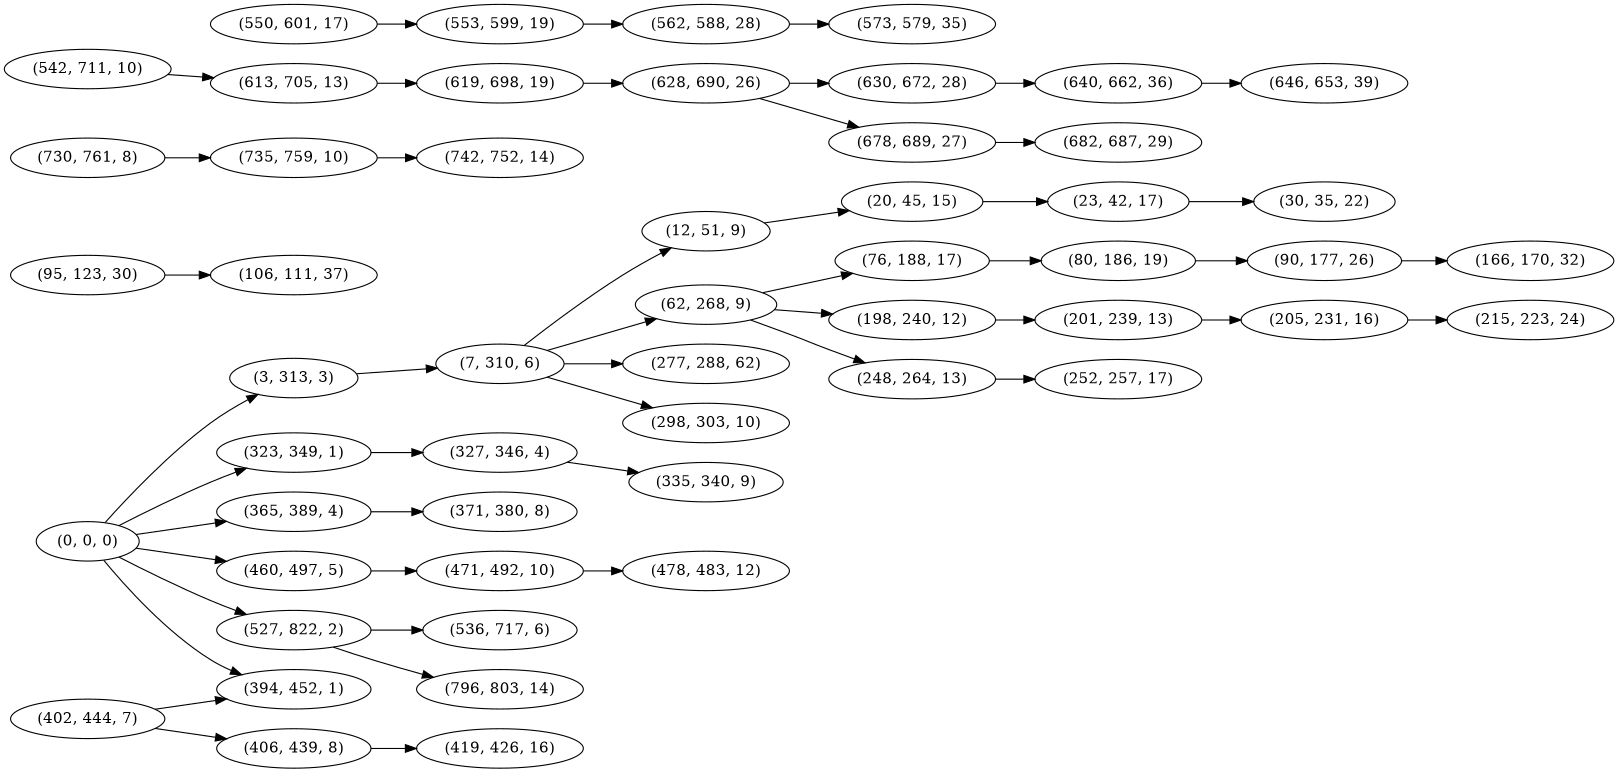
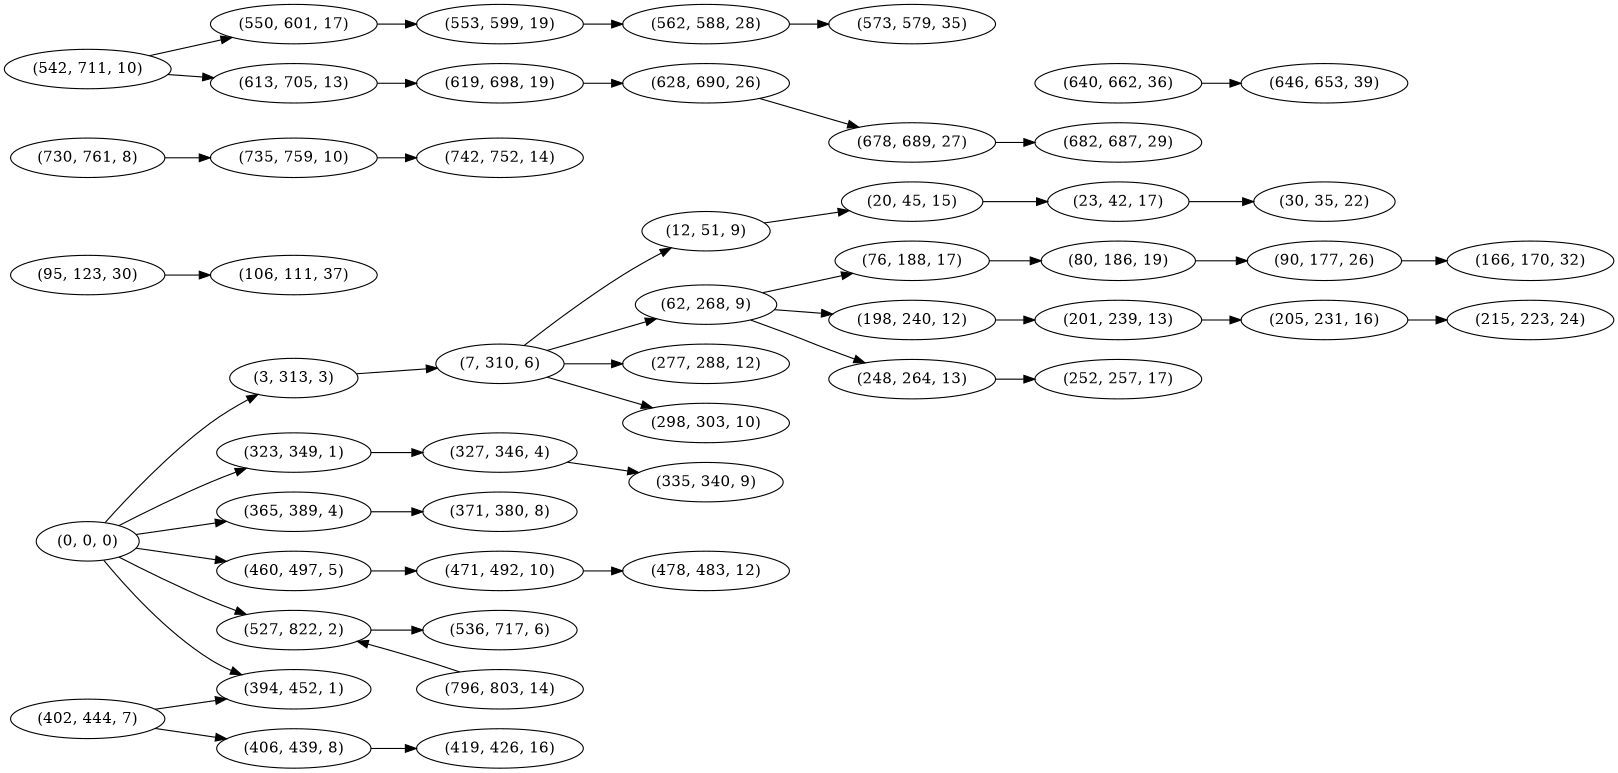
  digraph {
    rankdir=LR
    "(0, 0, 0)"
    "(3, 313, 3)"
    "(323, 349, 1)"
    "(365, 389, 4)"
    "(394, 452, 1)"
    "(460, 497, 5)"
    "(527, 822, 2)"
    "(7, 310, 6)"
    "(327, 346, 4)"
    n10 [label="(371, 380, 8)"]
    "(471, 492, 10)"
    "(536, 717, 6)"
    "(796, 803, 14)"
    "(12, 51, 9)"
    "(62, 268, 9)"
-   "(277, 288, 12)" [label="(277, 288, 62)"]
+   "(277, 288, 12)"
    "(298, 303, 10)"
    "(20, 45, 15)"
    "(76, 188, 17)"
    "(198, 240, 12)"
    "(248, 264, 13)"
    "(23, 42, 17)"
    "(30, 35, 22)"
    "(80, 186, 19)"
    "(201, 239, 13)"
    "(252, 257, 17)"
    "(90, 177, 26)"
    "(166, 170, 32)"
    "(95, 123, 30)"
    "(106, 111, 37)"
    "(205, 231, 16)"
    "(215, 223, 24)"
    "(335, 340, 9)"
    "(402, 444, 7)"
    "(406, 439, 8)"
    "(419, 426, 16)"
    "(478, 483, 12)"
    "(730, 761, 8)"
    "(735, 759, 10)"
    "(542, 711, 10)"
    "(550, 601, 17)"
    "(613, 705, 13)"
    "(553, 599, 19)"
    "(619, 698, 19)"
    "(562, 588, 28)"
    "(573, 579, 35)"
    "(628, 690, 26)"
-   "(630, 672, 28)"
    "(678, 689, 27)"
    "(640, 662, 36)"
    "(682, 687, 29)"
    "(646, 653, 39)"
    "(742, 752, 14)"
    "(0, 0, 0)" -> "(3, 313, 3)"
    "(0, 0, 0)" -> "(323, 349, 1)"
    "(0, 0, 0)" -> "(365, 389, 4)"
    "(0, 0, 0)" -> "(394, 452, 1)"
    "(0, 0, 0)" -> "(460, 497, 5)"
    "(0, 0, 0)" -> "(527, 822, 2)"
    "(3, 313, 3)" -> "(7, 310, 6)"
    "(323, 349, 1)" -> "(327, 346, 4)"
    "(365, 389, 4)" -> n10
    "(460, 497, 5)" -> "(471, 492, 10)"
    "(527, 822, 2)" -> "(536, 717, 6)"
-   "(527, 822, 2)" -> "(796, 803, 14)"
+   "(796, 803, 14)" -> "(527, 822, 2)"
    "(7, 310, 6)" -> "(12, 51, 9)"
    "(7, 310, 6)" -> "(62, 268, 9)"
    "(7, 310, 6)" -> "(277, 288, 12)"
    "(7, 310, 6)" -> "(298, 303, 10)"
    "(327, 346, 4)" -> "(335, 340, 9)"
    "(471, 492, 10)" -> "(478, 483, 12)"
    "(12, 51, 9)" -> "(20, 45, 15)"
    "(62, 268, 9)" -> "(76, 188, 17)"
    "(62, 268, 9)" -> "(198, 240, 12)"
    "(62, 268, 9)" -> "(248, 264, 13)"
    "(20, 45, 15)" -> "(23, 42, 17)"
    "(76, 188, 17)" -> "(80, 186, 19)"
    "(198, 240, 12)" -> "(201, 239, 13)"
    "(248, 264, 13)" -> "(252, 257, 17)"
    "(23, 42, 17)" -> "(30, 35, 22)"
    "(80, 186, 19)" -> "(90, 177, 26)"
    "(201, 239, 13)" -> "(205, 231, 16)"
    "(90, 177, 26)" -> "(166, 170, 32)"
    "(95, 123, 30)" -> "(106, 111, 37)"
    "(205, 231, 16)" -> "(215, 223, 24)"
    "(402, 444, 7)" -> "(394, 452, 1)"
    "(402, 444, 7)" -> "(406, 439, 8)"
    "(406, 439, 8)" -> "(419, 426, 16)"
    "(730, 761, 8)" -> "(735, 759, 10)"
    "(735, 759, 10)" -> "(742, 752, 14)"
+   "(542, 711, 10)" -> "(550, 601, 17)"
    "(542, 711, 10)" -> "(613, 705, 13)"
    "(550, 601, 17)" -> "(553, 599, 19)"
    "(613, 705, 13)" -> "(619, 698, 19)"
    "(553, 599, 19)" -> "(562, 588, 28)"
    "(619, 698, 19)" -> "(628, 690, 26)"
    "(562, 588, 28)" -> "(573, 579, 35)"
-   "(628, 690, 26)" -> "(630, 672, 28)"
    "(628, 690, 26)" -> "(678, 689, 27)"
-   "(630, 672, 28)" -> "(640, 662, 36)"
    "(678, 689, 27)" -> "(682, 687, 29)"
    "(640, 662, 36)" -> "(646, 653, 39)"
  }
